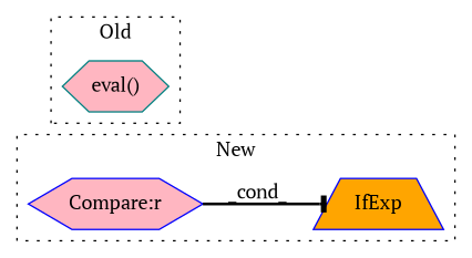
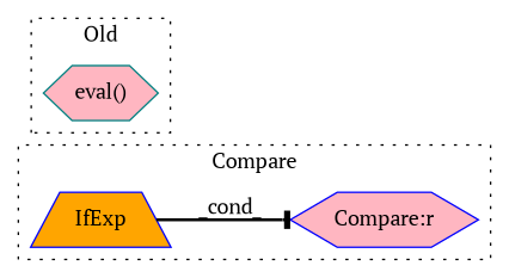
  digraph {
    rankdir=LR
    fontname="PT Serif"
    node [shape=hexagon style=filled fillcolor=lightpink color=blue fontname="PT Serif"]
    n1 [a=51 l="4,6" label=IfExp s="2093,2111" shape=trapezium fillcolor=orange]
    n2 [a=40 l=14 label="Compare:r" s=2097]
    n3 [a=75 l=12 label="eval()" s=1805 color=teal]
    subgraph cluster_1 {
-     label=New
+     label=Compare
      style=dotted
      n1
      n2
    }
    subgraph cluster_2 {
      label=Old
      style=dotted
      n3
    }
-   n2 -> n1 [label=_cond_ style=bold arrowhead=tee fontname="PT Serif"]
+   n1 -> n2 [label=_cond_ style=bold arrowhead=tee fontname="PT Serif"]
  }
